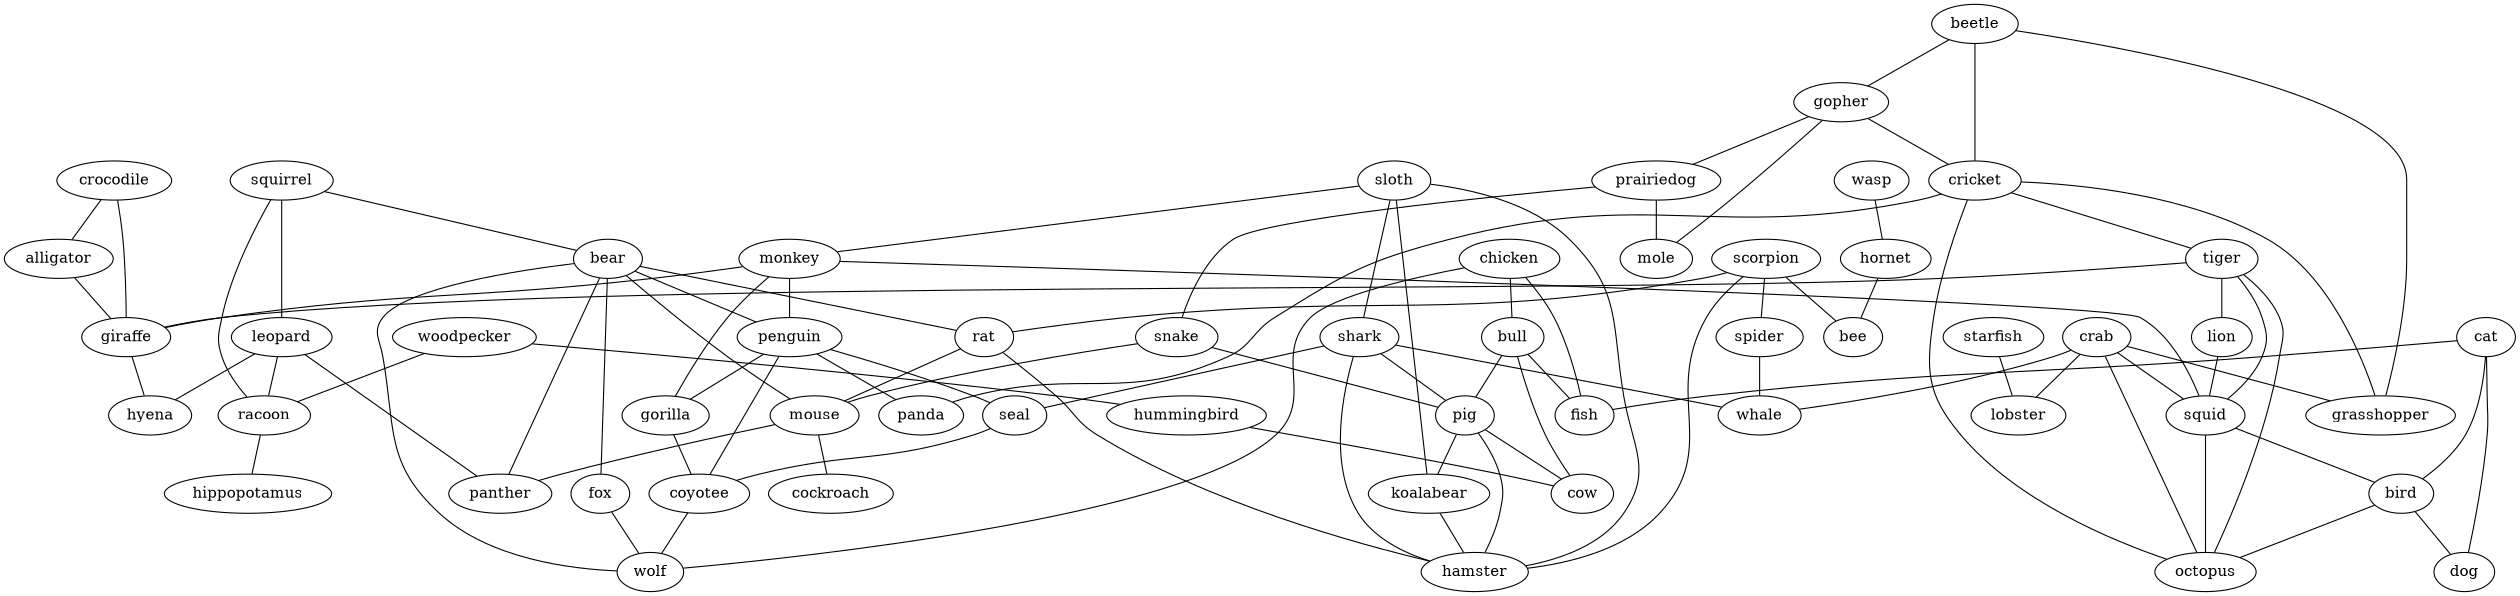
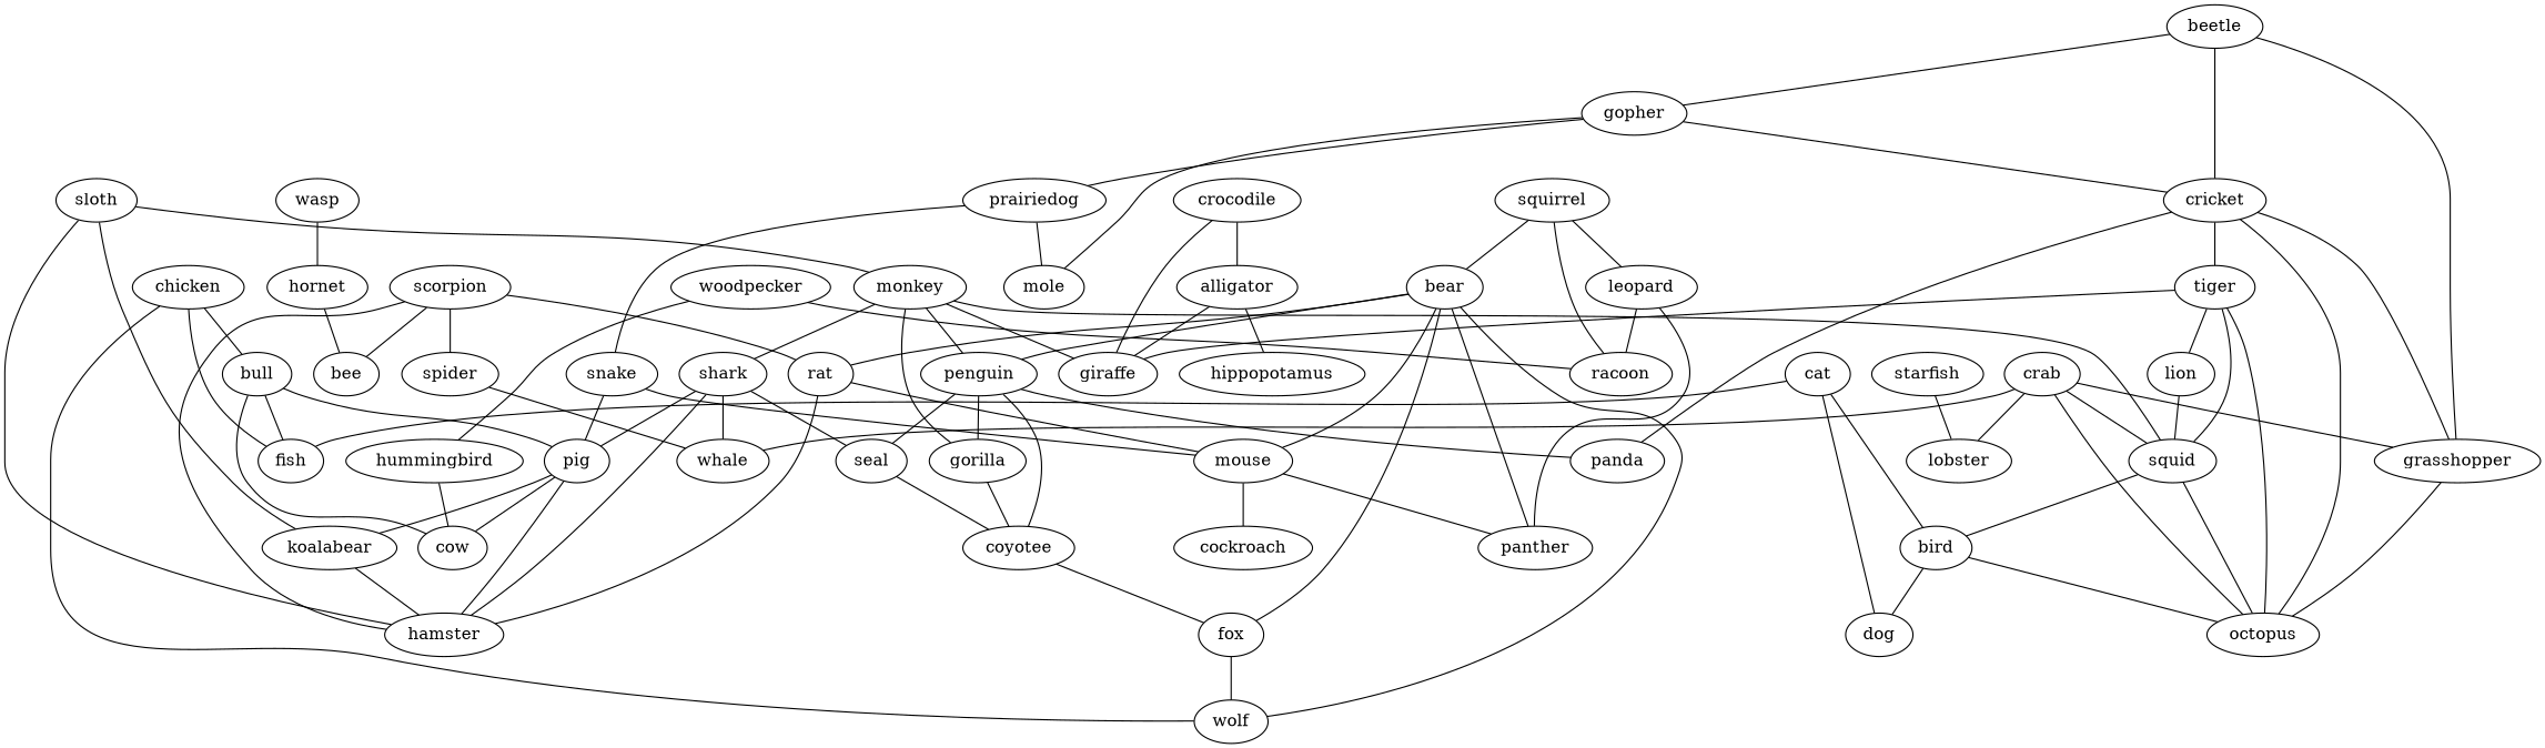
  strict graph {
    edge [weight=1]
    sloth
    monkey
    shark
    koalabear
    hamster
    giraffe
    squid
    penguin
    gorilla
    whale
    pig
    seal
    wasp
    hornet
    bee
    beetle
    gopher
    cricket
    grasshopper
    prairiedog
    mole
    octopus
    tiger
    panda
    snake
    crocodile
    alligator
    hippopotamus
-   hyena
    mouse
    chicken
    bull
    fish
    wolf
    cow
    crab
    lobster
    bird
    coyotee
    scorpion
    spider
    rat
    lion
    squirrel
    bear
    leopard
    racoon
    fox
    panther
    starfish
    cockroach
    cat
    dog
    woodpecker
    hummingbird
    sloth -- monkey
-   sloth -- shark
+   monkey -- shark
    sloth -- koalabear
    sloth -- hamster
    monkey -- giraffe
    monkey -- squid
    monkey -- penguin
    monkey -- gorilla
    shark -- hamster
    shark -- whale
    shark -- pig
    shark -- seal
    koalabear -- hamster
-   giraffe -- hyena
    squid -- octopus
    squid -- bird
    penguin -- gorilla
    penguin -- seal
    penguin -- panda
    penguin -- coyotee
    gorilla -- coyotee
    pig -- koalabear
    pig -- hamster
    pig -- cow
    seal -- coyotee
    wasp -- hornet
    hornet -- bee
    beetle -- gopher
    beetle -- cricket
    beetle -- grasshopper
    gopher -- cricket
    gopher -- prairiedog
    gopher -- mole
    cricket -- grasshopper
    cricket -- octopus
    cricket -- tiger
    cricket -- panda
+   grasshopper -- octopus
    prairiedog -- mole
    prairiedog -- snake
    tiger -- giraffe
    tiger -- squid
    tiger -- octopus
    tiger -- lion
    snake -- pig
    snake -- mouse
    crocodile -- giraffe
    crocodile -- alligator
    alligator -- giraffe
-   racoon -- hippopotamus
+   alligator -- hippopotamus
    mouse -- panther
    mouse -- cockroach
    chicken -- bull
    chicken -- fish
    chicken -- wolf
    bull -- pig
    bull -- fish
    bull -- cow
    crab -- squid
    crab -- whale
    crab -- grasshopper
    crab -- octopus
    crab -- lobster
    bird -- octopus
    bird -- dog
-   coyotee -- wolf
+   coyotee -- fox
    scorpion -- hamster
    scorpion -- bee
    scorpion -- spider
    scorpion -- rat
    spider -- whale
    rat -- hamster
    rat -- mouse
    lion -- squid
    squirrel -- bear
    squirrel -- leopard
    squirrel -- racoon
    bear -- penguin
    bear -- mouse
    bear -- wolf
    bear -- rat
    bear -- fox
    bear -- panther
-   leopard -- hyena
    leopard -- racoon
    leopard -- panther
    fox -- wolf
    starfish -- lobster
    cat -- fish
    cat -- bird
    cat -- dog
    woodpecker -- racoon
    woodpecker -- hummingbird
    hummingbird -- cow
  }
